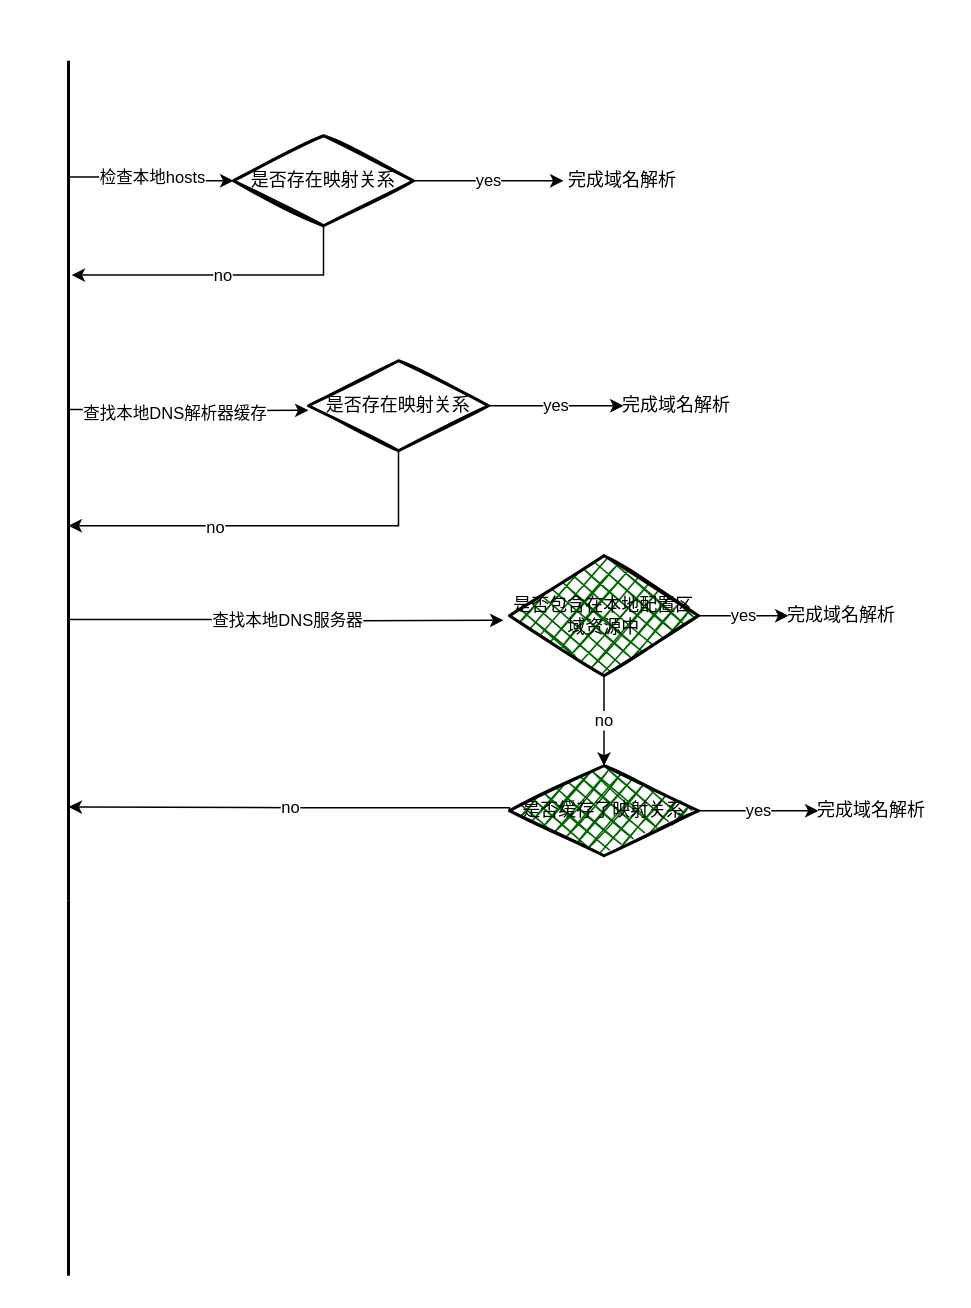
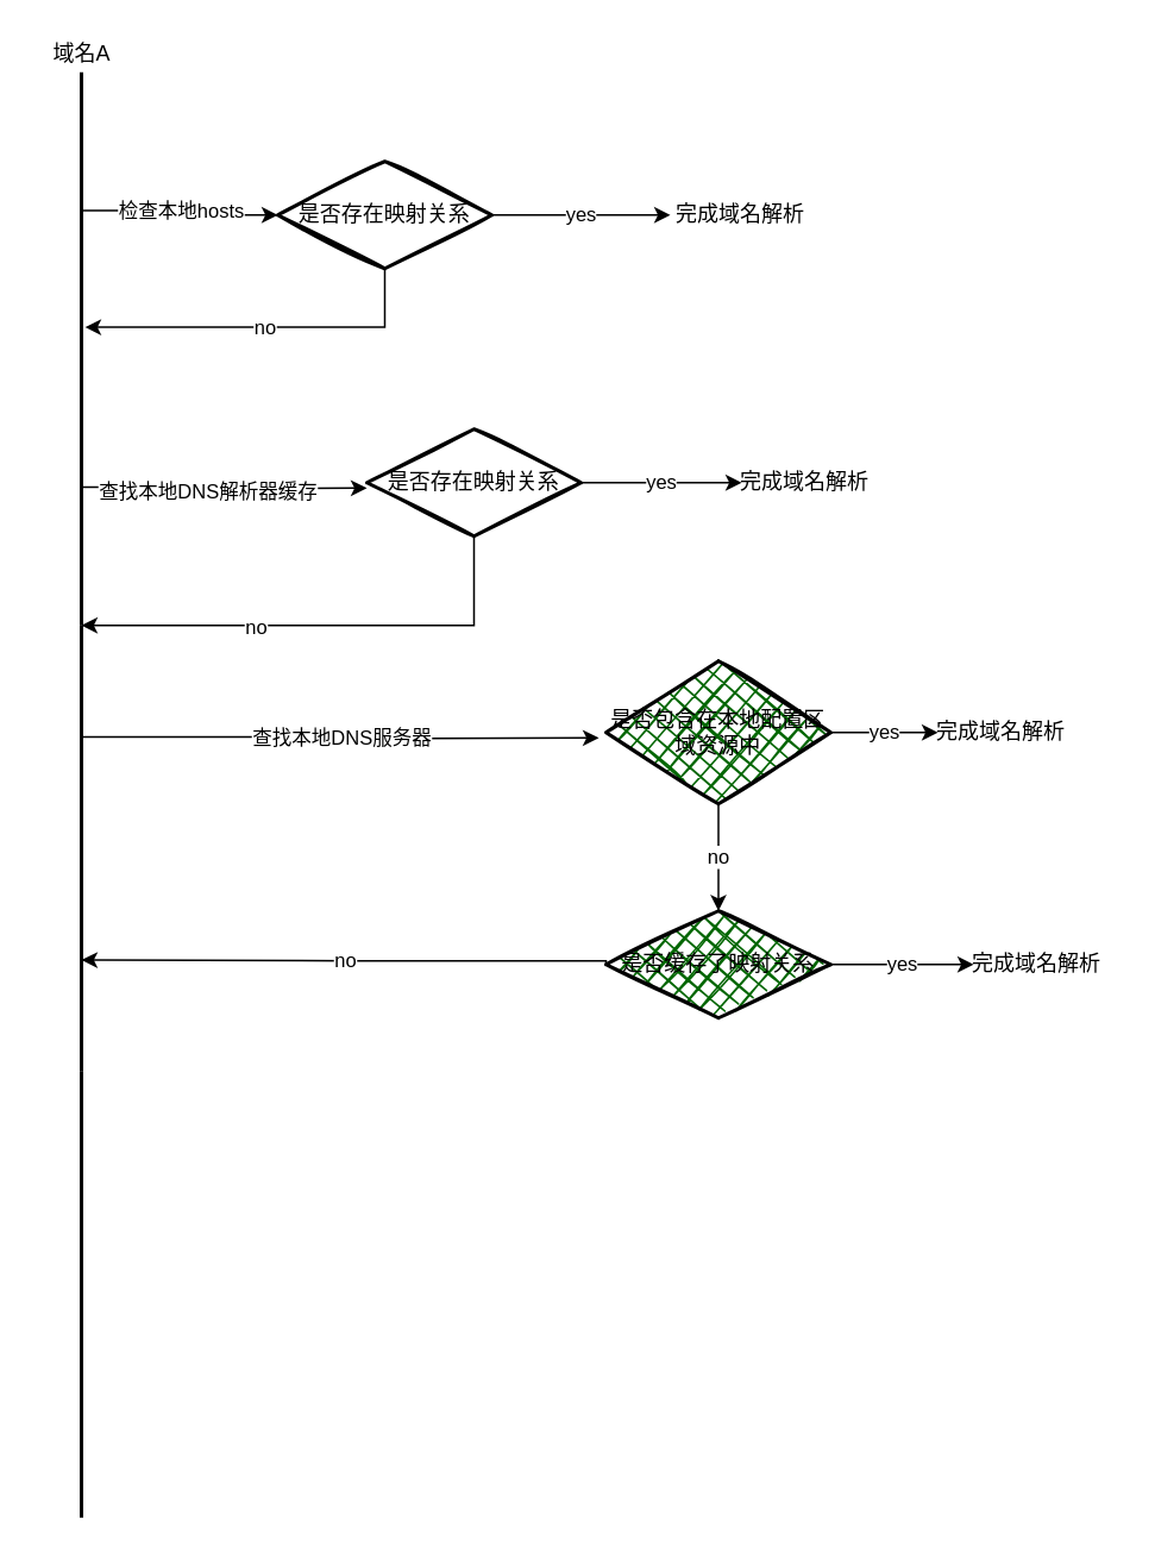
  <mxCell id="0" />
  <mxCell id="1" parent="0" />
  <mxCell id="2" value="检查本地hosts" style="edgeStyle=orthogonalEdgeStyle;rounded=0;orthogonalLoop=1;jettySize=auto;html=1;exitX=0.25;exitY=0.5;exitDx=0;exitDy=0;exitPerimeter=0;" parent="1" source="5" target="9" edge="1"><mxGeometry relative="1" as="geometry"><mxPoint x="175" y="80" as="targetPoint" /></mxGeometry></mxCell>
  <mxCell id="3" style="edgeStyle=orthogonalEdgeStyle;rounded=0;orthogonalLoop=1;jettySize=auto;html=1;exitX=0.75;exitY=0.5;exitDx=0;exitDy=0;exitPerimeter=0;" parent="1" source="5" edge="1"><mxGeometry relative="1" as="geometry"><mxPoint x="205" y="273" as="targetPoint" /></mxGeometry></mxCell>
  <mxCell id="4" value="查找本地DNS解析器缓存" style="edgeLabel;html=1;align=center;verticalAlign=middle;resizable=0;points=[];" parent="3" vertex="1" connectable="0"><mxGeometry x="-0.153" y="-1" relative="1" as="geometry"><mxPoint x="2" y="1" as="offset" /></mxGeometry></mxCell>
  <mxCell id="5" value="" style="line;strokeWidth=2;direction=south;html=1;" parent="1" vertex="1"><mxGeometry x="40" y="40" width="10" height="310" as="geometry" /></mxCell>
+ <mxCell id="6" value="域名A" style="text;html=1;align=center;verticalAlign=middle;resizable=0;points=[];autosize=1;strokeColor=none;" parent="1" vertex="1"><mxGeometry x="20" y="20" width="50" height="20" as="geometry" /></mxCell>
  <mxCell id="7" value="no" style="edgeStyle=orthogonalEdgeStyle;rounded=0;orthogonalLoop=1;jettySize=auto;html=1;exitX=0.5;exitY=1;exitDx=0;exitDy=0;entryX=0.461;entryY=0.3;entryDx=0;entryDy=0;entryPerimeter=0;" parent="1" source="9" target="5" edge="1"><mxGeometry relative="1" as="geometry"><Array as="points"><mxPoint x="215" y="183" /></Array></mxGeometry></mxCell>
  <mxCell id="8" value="yes" style="edgeStyle=orthogonalEdgeStyle;rounded=0;orthogonalLoop=1;jettySize=auto;html=1;exitX=1;exitY=0.5;exitDx=0;exitDy=0;" parent="1" source="9" edge="1"><mxGeometry relative="1" as="geometry"><mxPoint x="375" y="120" as="targetPoint" /></mxGeometry></mxCell>
  <mxCell id="9" value="是否存在映射关系" style="rhombus;whiteSpace=wrap;html=1;strokeWidth=2;fillWeight=-1;hachureGap=8;fillStyle=cross-hatch;sketch=1;" parent="1" vertex="1"><mxGeometry x="155" y="90" width="120" height="60" as="geometry" /></mxCell>
  <mxCell id="10" value="完成域名解析" style="text;html=1;align=center;verticalAlign=middle;resizable=0;points=[];autosize=1;strokeColor=none;" parent="1" vertex="1"><mxGeometry x="369" y="110" width="90" height="20" as="geometry" /></mxCell>
  <mxCell id="11" style="edgeStyle=orthogonalEdgeStyle;rounded=0;orthogonalLoop=1;jettySize=auto;html=1;exitX=0.5;exitY=1;exitDx=0;exitDy=0;entryX=1;entryY=0.5;entryDx=0;entryDy=0;entryPerimeter=0;" parent="1" source="14" target="5" edge="1"><mxGeometry relative="1" as="geometry"><mxPoint x="55" y="350" as="targetPoint" /><Array as="points"><mxPoint x="265" y="350" /></Array></mxGeometry></mxCell>
  <mxCell id="12" value="no" style="edgeLabel;html=1;align=center;verticalAlign=middle;resizable=0;points=[];" parent="11" vertex="1" connectable="0"><mxGeometry x="0.281" relative="1" as="geometry"><mxPoint as="offset" /></mxGeometry></mxCell>
  <mxCell id="13" value="yes" style="edgeStyle=orthogonalEdgeStyle;rounded=0;orthogonalLoop=1;jettySize=auto;html=1;exitX=1;exitY=0.5;exitDx=0;exitDy=0;" parent="1" source="14" edge="1"><mxGeometry relative="1" as="geometry"><mxPoint x="415" y="270" as="targetPoint" /></mxGeometry></mxCell>
  <mxCell id="14" value="是否存在映射关系" style="rhombus;whiteSpace=wrap;html=1;strokeWidth=2;fillWeight=-1;hachureGap=8;fillStyle=cross-hatch;sketch=1;" parent="1" vertex="1"><mxGeometry x="205" y="240" width="120" height="60" as="geometry" /></mxCell>
  <mxCell id="15" value="完成域名解析" style="text;html=1;align=center;verticalAlign=middle;resizable=0;points=[];autosize=1;strokeColor=none;" parent="1" vertex="1"><mxGeometry x="405" y="260" width="90" height="20" as="geometry" /></mxCell>
  <mxCell id="16" value="查找本地DNS服务器" style="edgeStyle=orthogonalEdgeStyle;rounded=0;orthogonalLoop=1;jettySize=auto;html=1;exitX=0.25;exitY=0.5;exitDx=0;exitDy=0;exitPerimeter=0;" parent="1" source="17" edge="1"><mxGeometry relative="1" as="geometry"><mxPoint x="335" y="413" as="targetPoint" /></mxGeometry></mxCell>
  <mxCell id="17" value="" style="line;strokeWidth=2;direction=south;html=1;" parent="1" vertex="1"><mxGeometry x="40" y="350" width="10" height="250" as="geometry" /></mxCell>
  <mxCell id="18" value="yes" style="edgeStyle=orthogonalEdgeStyle;rounded=0;orthogonalLoop=1;jettySize=auto;html=1;exitX=1;exitY=0.5;exitDx=0;exitDy=0;" parent="1" source="20" edge="1"><mxGeometry relative="1" as="geometry"><mxPoint x="525" y="410" as="targetPoint" /></mxGeometry></mxCell>
  <mxCell id="19" value="no" style="edgeStyle=orthogonalEdgeStyle;rounded=0;orthogonalLoop=1;jettySize=auto;html=1;exitX=0.5;exitY=1;exitDx=0;exitDy=0;" parent="1" source="20" edge="1"><mxGeometry relative="1" as="geometry"><mxPoint x="402" y="510" as="targetPoint" /></mxGeometry></mxCell>
  <mxCell id="20" value="是否包含在本地配置区域资源中" style="rhombus;whiteSpace=wrap;html=1;strokeWidth=2;fillWeight=-1;hachureGap=8;fillStyle=cross-hatch;fillColor=#006600;sketch=1;" parent="1" vertex="1"><mxGeometry x="339" y="370" width="126" height="80" as="geometry" /></mxCell>
  <mxCell id="21" value="完成域名解析" style="text;html=1;align=center;verticalAlign=middle;resizable=0;points=[];autosize=1;strokeColor=none;" parent="1" vertex="1"><mxGeometry x="515" y="400" width="90" height="20" as="geometry" /></mxCell>
  <mxCell id="22" value="yes" style="edgeStyle=orthogonalEdgeStyle;rounded=0;orthogonalLoop=1;jettySize=auto;html=1;exitX=1;exitY=0.5;exitDx=0;exitDy=0;" parent="1" source="24" edge="1"><mxGeometry relative="1" as="geometry"><mxPoint x="545" y="540" as="targetPoint" /></mxGeometry></mxCell>
  <mxCell id="23" value="no" style="edgeStyle=orthogonalEdgeStyle;rounded=0;orthogonalLoop=1;jettySize=auto;html=1;exitX=0;exitY=0.5;exitDx=0;exitDy=0;entryX=0.75;entryY=0.5;entryDx=0;entryDy=0;entryPerimeter=0;" parent="1" source="24" target="17" edge="1"><mxGeometry relative="1" as="geometry"><Array as="points"><mxPoint x="339" y="538" /><mxPoint x="195" y="538" /></Array></mxGeometry></mxCell>
  <mxCell id="24" value="是否缓存了映射关系" style="rhombus;whiteSpace=wrap;html=1;strokeWidth=2;fillWeight=-1;hachureGap=8;fillStyle=cross-hatch;fillColor=#006600;sketch=1;" parent="1" vertex="1"><mxGeometry x="339" y="510" width="126" height="60" as="geometry" /></mxCell>
  <mxCell id="25" value="完成域名解析" style="text;html=1;align=center;verticalAlign=middle;resizable=0;points=[];autosize=1;strokeColor=none;" parent="1" vertex="1"><mxGeometry x="535" y="530" width="90" height="20" as="geometry" /></mxCell>
  <mxCell id="26" value="" style="line;strokeWidth=2;direction=south;html=1;" parent="1" vertex="1"><mxGeometry x="40" y="600" width="10" height="250" as="geometry" /></mxCell>
